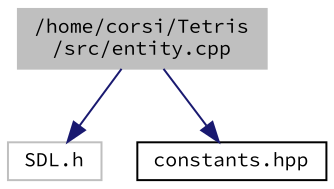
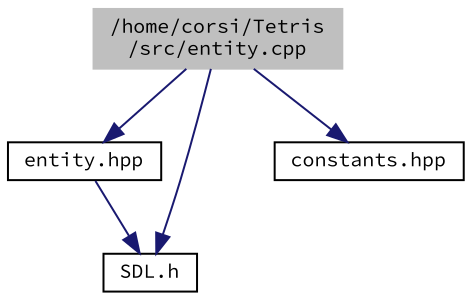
  digraph {
    fontname="Source Code Pro"
    node [color=grey75 fillcolor=white fontname="Source Code Pro" fontsize=10 shape=record style=filled]
    edge [color=midnightblue fontname="Source Code Pro" fontsize=10 labelfontname=Helvetica labelfontsize=10 style=solid]
    n1 [fillcolor=grey75 fontcolor=black height=0.2 label="/home/corsi/Tetris\l/src/entity.cpp" width=0.4]
-   n3 [height=0.2 label="SDL.h" width=0.4]
+   n2 [color=black height=0.2 label="entity.hpp" width=0.4]
+   n3 [color=black height=0.2 label="SDL.h" width=0.4]
    n4 [color=black height=0.2 label="constants.hpp" width=0.4]
+   n1 -> n2
    n1 -> n3
    n1 -> n4
+   n2 -> n3
  }
